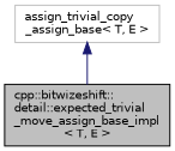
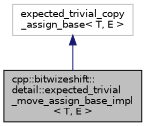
  digraph {
    node [fontname=Helvetica fontsize=10 shape=record style=filled]
    n1 [color=black fillcolor=grey75 fontcolor=black height=0.2 label="cpp::bitwizeshift::\ldetail::expected_trivial\l_move_assign_base_impl\l\< T, E \>" width=0.4]
-   n2 [color=grey75 fillcolor=white height=0.2 label="assign_trivial_copy\l_assign_base\< T, E \>" width=0.4]
+   n2 [color=grey75 fillcolor=white height=0.2 label="expected_trivial_copy\l_assign_base\< T, E \>" width=0.4]
    n2 -> n1 [color=midnightblue dir=back fontname=Helvetica fontsize=10 labelfontname=Helvetica labelfontsize=10 style=solid]
  }
